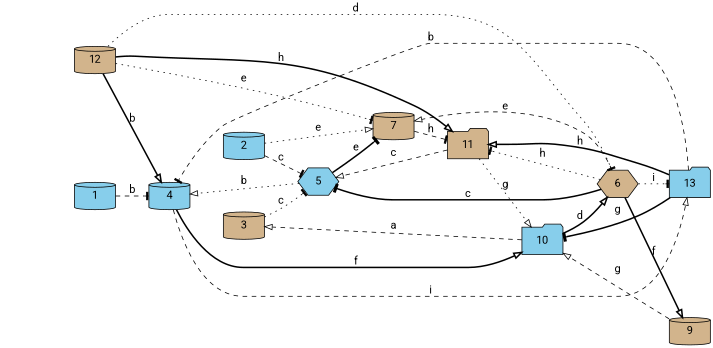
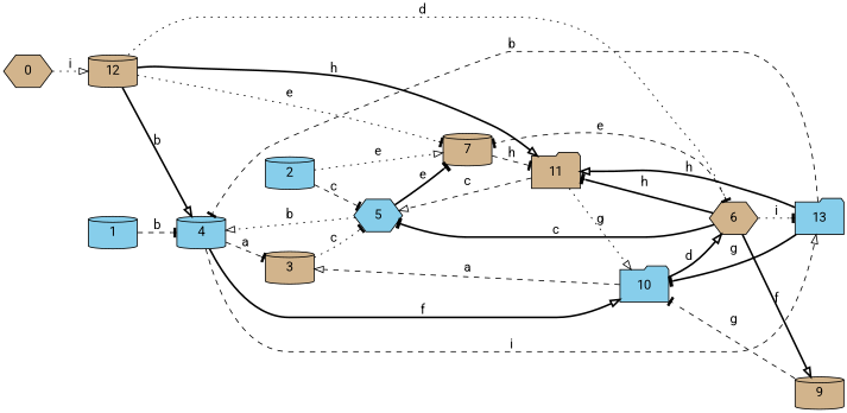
  strict digraph {
    fontname=Roboto
    rankdir=LR
    node [fillcolor=tan fontname=Roboto shape=cylinder style=filled]
    edge [arrowhead=onormal fontname=Roboto style=dashed]
    1 [fillcolor=skyblue]
    4 [fillcolor=skyblue]
    3
    13 [fillcolor=skyblue shape=folder]
    10 [fillcolor=skyblue shape=folder]
    2 [fillcolor=skyblue]
    5 [fillcolor=skyblue shape=hexagon]
    7
    11 [shape=folder]
+   0 [shape=hexagon]
    12
    6 [shape=hexagon]
    9
    1 -> 4 [arrowhead=tee label=b]
+   4 -> 3 [arrowhead=tee label=a]
    4 -> 13 [label=i]
    4 -> 10 [label=f style=bold]
    3 -> 5 [arrowhead=tee label=c style=dotted]
    13 -> 4 [arrowhead=tee label=b]
    13 -> 10 [arrowhead=tee label=g style=bold]
    13 -> 11 [label=h style=bold]
    10 -> 3 [label=a]
    10 -> 6 [label=d style=bold]
    2 -> 5 [arrowhead=tee label=c]
    2 -> 7 [label=e style=dotted]
    5 -> 4 [label=b style=dotted]
    5 -> 7 [arrowhead=tee label=e style=bold]
    7 -> 11 [arrowhead=tee label=h]
    11 -> 10 [label=g style=dotted]
    11 -> 5 [label=c]
+   0 -> 12 [label=i style=dotted]
    12 -> 4 [label=b style=bold]
    12 -> 7 [arrowhead=tee label=e style=dotted]
    12 -> 11 [label=h style=bold]
    12 -> 6 [arrowhead=tee label=d style=dotted]
    6 -> 13 [arrowhead=tee label=i style=dotted]
    6 -> 5 [arrowhead=tee label=c style=bold]
-   6 -> 7 [label=e]
-   6 -> 11 [arrowhead=tee label=h style=dotted]
+   6 -> 7 [arrowhead=tee label=e]
+   6 -> 11 [arrowhead=tee label=h style=bold]
    6 -> 9 [label=f style=bold]
-   9 -> 10 [label=g]
+   9 -> 10 [arrowhead=tee label=g]
  }
